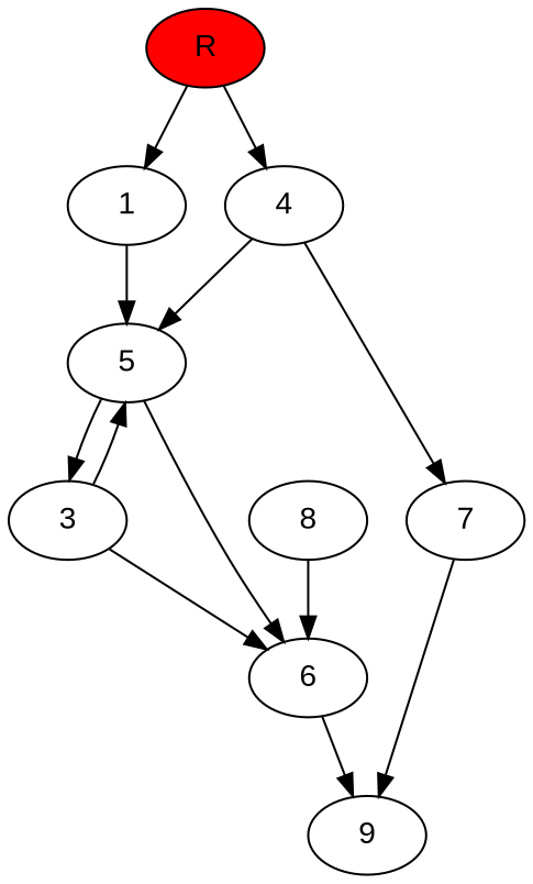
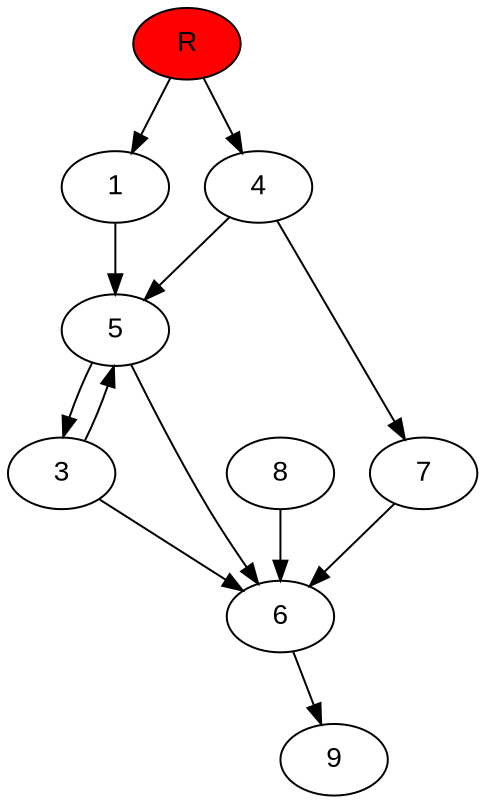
  digraph {
    fontname="Liberation Sans"
    node [fontname="Liberation Sans"]
    edge [fontname="Liberation Sans"]
    1
    5
    3
    6
    8
    9
    4
    7
    R [fillcolor="#ff0000" style=filled]
    1 -> 5
    5 -> 3
    5 -> 6
    3 -> 5
    3 -> 6
    6 -> 9
    8 -> 6
    4 -> 5
    4 -> 7
-   7 -> 9
+   7 -> 6
    R -> 1
    R -> 4
  }
